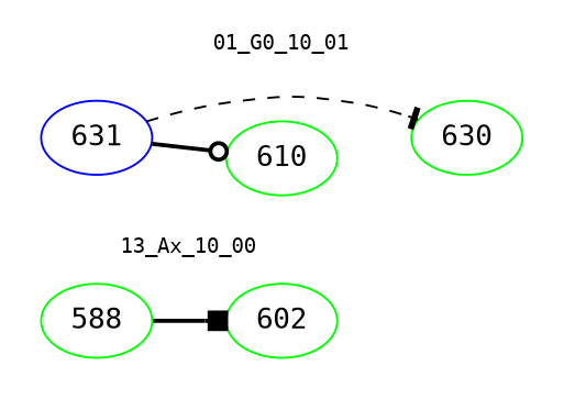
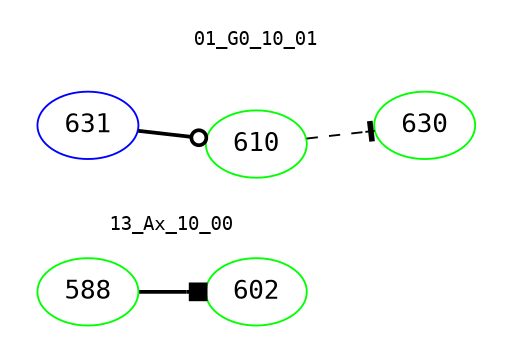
  digraph {
    fontname="DejaVu Sans Mono"
    rankdir=LR
    node [color=green fontname="DejaVu Sans Mono"]
    edge [color=black fontname="DejaVu Sans Mono" style=bold]
    n1 [label=588]
    n2 [label=602]
    n3 [color=blue label=631]
    n4 [label=610]
    n5 [label=630]
    subgraph cluster_1 {
      color=white
      fontsize=10
      label="13_Ax_10_00"
      n1
      n2
    }
    subgraph cluster_2 {
      color=white
      fontsize=10
      label="01_G0_10_01"
      n3
      n4
      n5
    }
    n1 -> n2 [arrowhead=box]
    n3 -> n4 [arrowhead=odot]
-   n3 -> n5 [arrowhead=tee style=dashed]
+   n4 -> n5 [arrowhead=tee style=dashed]
  }
